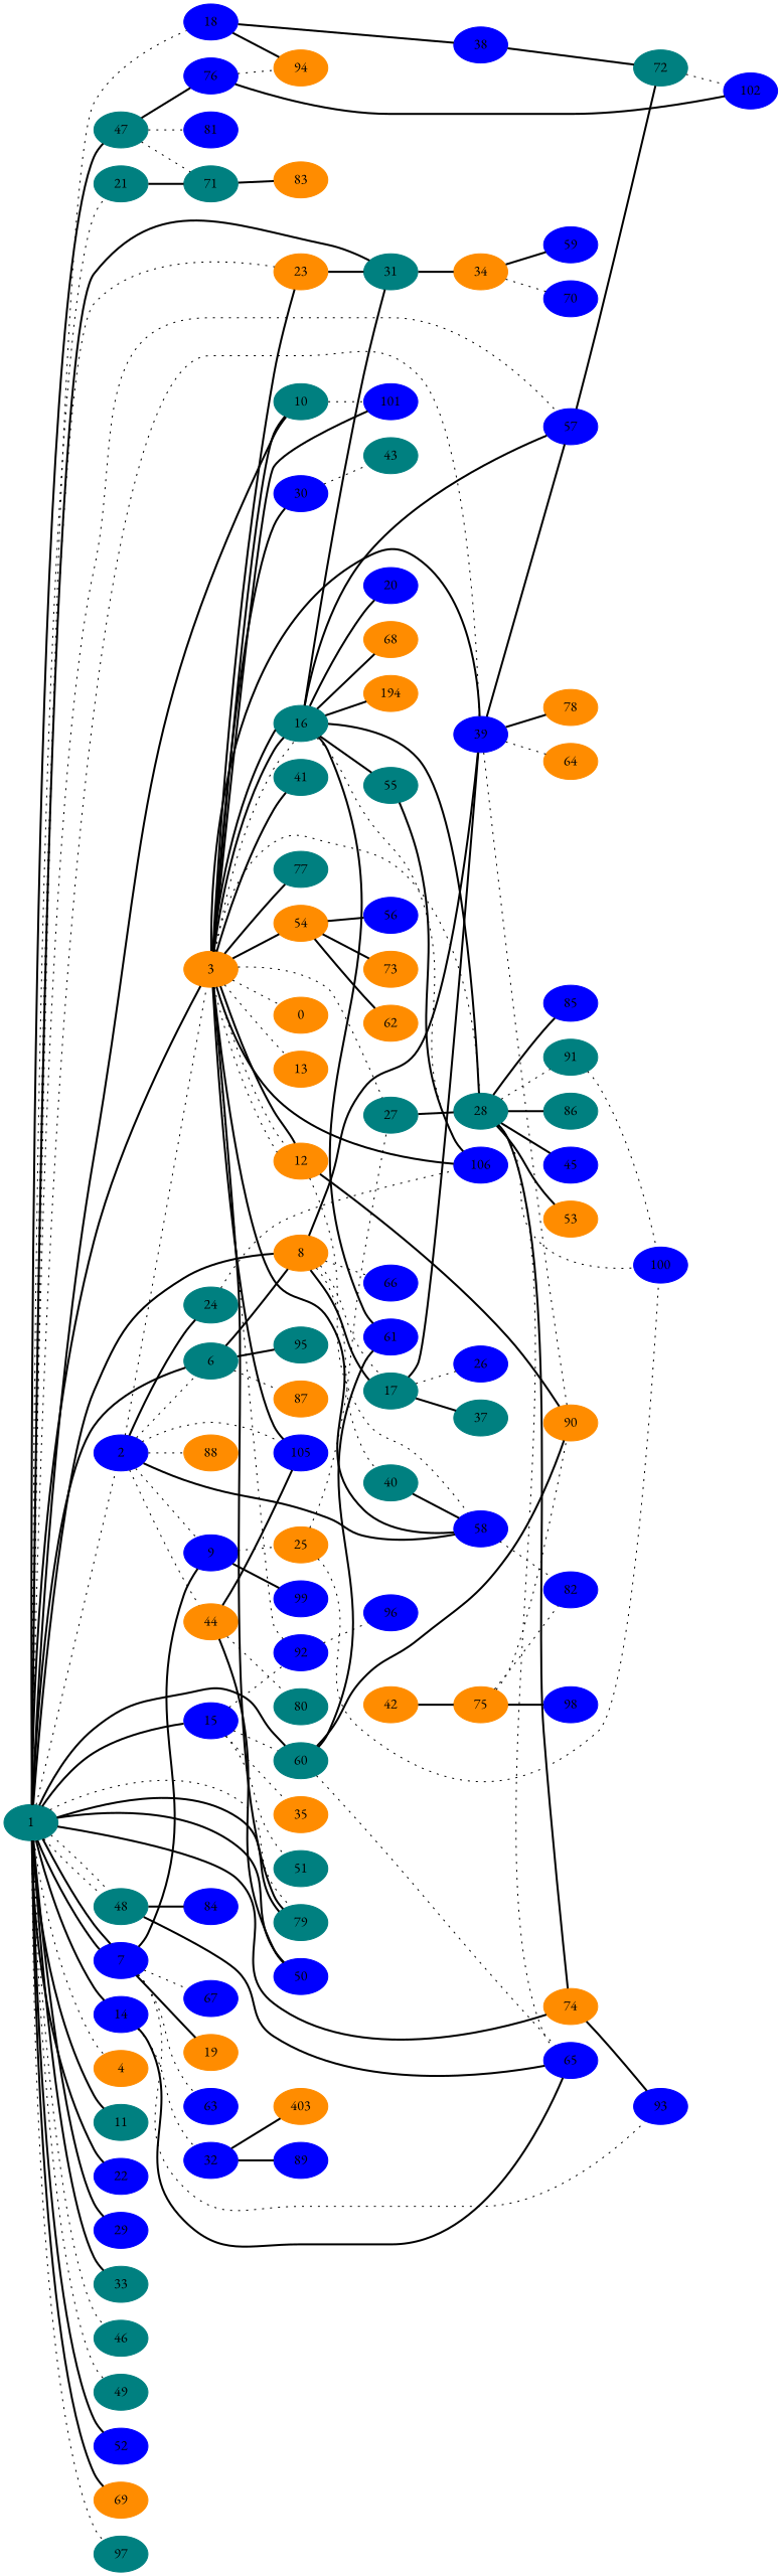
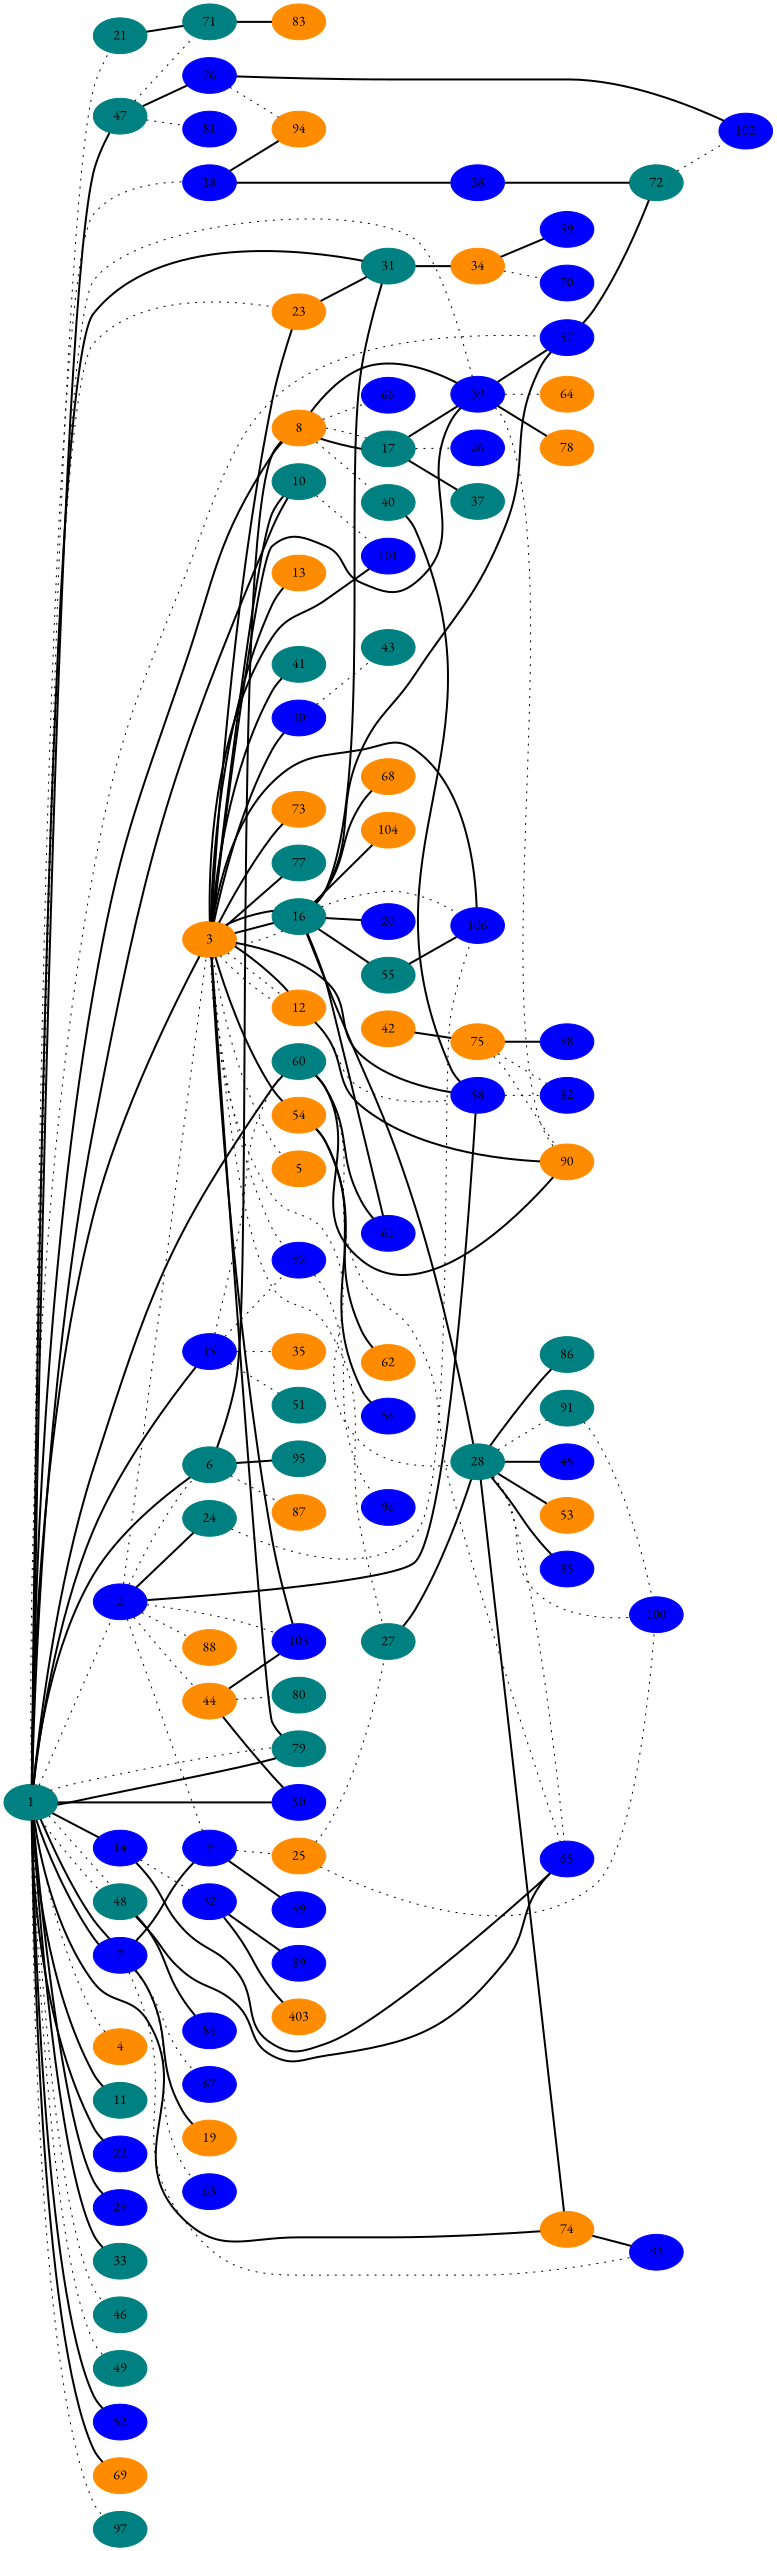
  graph {
    fontname="EB Garamond"
    rankdir=LR
    node [color=blue fontname="EB Garamond" style=filled]
    edge [fontname="EB Garamond" style=bold]
    1 [color=teal]
    2
    3 [color=darkorange]
    4 [color=darkorange]
    6 [color=teal]
    7
    8 [color=darkorange]
    10 [color=teal]
    11 [color=teal]
    14
    15
    18
    21 [color=teal]
    22
    23 [color=darkorange]
    29
    31 [color=teal]
    33 [color=teal]
    39
    46 [color=teal]
    47 [color=teal]
    48 [color=teal]
    49 [color=teal]
    50
    52
    57
    60 [color=teal]
    69 [color=darkorange]
    74 [color=darkorange]
    79 [color=teal]
    97 [color=teal]
    9
    24 [color=teal]
    44 [color=darkorange]
    58
    88 [color=darkorange]
    105
-   5 [color=darkorange label=0]
+   5 [color=darkorange]
    12 [color=darkorange]
    13 [color=darkorange]
    16 [color=teal]
    27 [color=teal]
    28 [color=teal]
    30
    41 [color=teal]
    54 [color=darkorange]
    73 [color=darkorange]
    77 [color=teal]
    92
    101
    106
    87 [color=darkorange]
    95 [color=teal]
    19 [color=darkorange]
    63
    67
    93
    17 [color=teal]
    40 [color=teal]
    66
    32
    65
    35 [color=darkorange]
    51 [color=teal]
    38
    94 [color=darkorange]
    71 [color=teal]
    34 [color=darkorange]
    90 [color=darkorange]
    64 [color=darkorange]
    78 [color=darkorange]
    76
    81
    84
    72 [color=teal]
    61
    25 [color=darkorange]
    99
    80 [color=teal]
    82
    20
    55 [color=teal]
    68 [color=darkorange]
-   104 [color=darkorange label=194]
+   104 [color=darkorange]
    100
    45
    53 [color=darkorange]
    85
    86 [color=teal]
    91 [color=teal]
    43 [color=teal]
    62 [color=darkorange]
    56
    96
    26
    37 [color=teal]
    89
    n98 [color=darkorange label=403]
    83 [color=darkorange]
    42 [color=darkorange]
    75 [color=darkorange]
    59
    70
    102
    98
    1 -- 2 [style=dotted]
    1 -- 3
    1 -- 4 [style=dotted]
    1 -- 6
    1 -- 7
    1 -- 7
    1 -- 8
    1 -- 10
    1 -- 11
    1 -- 14
    1 -- 15
    1 -- 18 [style=dotted]
    1 -- 21 [style=dotted]
    1 -- 22
    1 -- 23 [style=dotted]
    1 -- 29
    1 -- 31
    1 -- 33
    1 -- 39 [style=dotted]
    1 -- 46 [style=dotted]
    1 -- 47
    1 -- 48 [style=dotted]
    1 -- 48 [style=dotted]
    1 -- 49 [style=dotted]
    1 -- 50
    1 -- 52
    1 -- 57 [style=dotted]
    1 -- 60
    1 -- 69
    1 -- 74
    1 -- 79
    1 -- 79 [style=dotted]
    1 -- 97 [style=dotted]
    2 -- 3 [style=dotted]
    2 -- 6 [style=dotted]
    2 -- 9 [style=dotted]
    2 -- 24
    2 -- 44 [style=dotted]
    2 -- 58
    2 -- 88 [style=dotted]
    2 -- 105 [style=dotted]
    3 -- 10
    3 -- 23
    3 -- 39
    3 -- 79
    3 -- 58
    3 -- 105
    3 -- 5 [style=dotted]
    3 -- 12 [style=dotted]
    3 -- 12 [style=dotted]
    3 -- 12
-   3 -- 13 [style=dotted]
+   3 -- 13
    3 -- 16 [style=dotted]
    3 -- 16
    3 -- 16
    3 -- 27 [style=dotted]
    3 -- 28 [style=dotted]
    3 -- 30
    3 -- 41
    3 -- 54
-   54 -- 73
+   3 -- 73
    3 -- 77
    3 -- 92 [style=dotted]
    3 -- 101
    3 -- 106
    6 -- 8
    6 -- 87 [style=dotted]
    6 -- 95
    7 -- 9
    7 -- 19
    7 -- 63 [style=dotted]
    7 -- 67 [style=dotted]
    7 -- 93 [style=dotted]
    8 -- 39
    8 -- 17
    8 -- 17 [style=dotted]
    8 -- 40 [style=dotted]
    8 -- 66 [style=dotted]
    10 -- 101 [style=dotted]
    14 -- 32 [style=dotted]
    14 -- 65
    15 -- 60 [style=dotted]
    15 -- 92 [style=dotted]
    15 -- 35 [style=dotted]
    15 -- 51 [style=dotted]
    18 -- 38
    18 -- 94
    21 -- 71
    23 -- 31
    31 -- 34
    39 -- 57
    39 -- 90 [style=dotted]
    39 -- 64 [style=dotted]
    39 -- 78
    47 -- 71 [style=dotted]
    47 -- 76
    47 -- 81 [style=dotted]
    48 -- 65
    48 -- 84
    57 -- 72
    60 -- 65 [style=dotted]
    60 -- 90
    60 -- 61
    74 -- 93
    9 -- 25 [style=dotted]
    9 -- 99
    24 -- 106 [style=dotted]
    44 -- 50
    44 -- 105
    44 -- 80 [style=dotted]
    58 -- 82 [style=dotted]
    12 -- 58 [style=dotted]
    12 -- 90
    16 -- 31
    16 -- 57
    16 -- 28
    16 -- 106 [style=dotted]
    16 -- 61
    16 -- 20
    16 -- 55
    16 -- 68
    16 -- 104
    27 -- 28
    28 -- 74
    28 -- 65 [style=dotted]
    28 -- 100 [style=dotted]
    28 -- 45
    28 -- 53
    28 -- 85
    28 -- 86
    28 -- 91 [style=dotted]
    30 -- 43 [style=dotted]
    54 -- 62
    54 -- 56
    92 -- 96 [style=dotted]
    17 -- 39
    17 -- 26 [style=dotted]
    17 -- 37
    40 -- 58
    32 -- 89
    32 -- n98
    38 -- 72
    71 -- 83
    34 -- 59
    34 -- 70 [style=dotted]
    76 -- 94 [style=dotted]
    76 -- 102
    72 -- 102 [style=dotted]
    25 -- 27 [style=dotted]
    25 -- 100 [style=dotted]
    55 -- 106
    91 -- 100 [style=dotted]
    42 -- 75
    75 -- 90 [style=dotted]
    75 -- 82 [style=dotted]
    75 -- 98
  }
